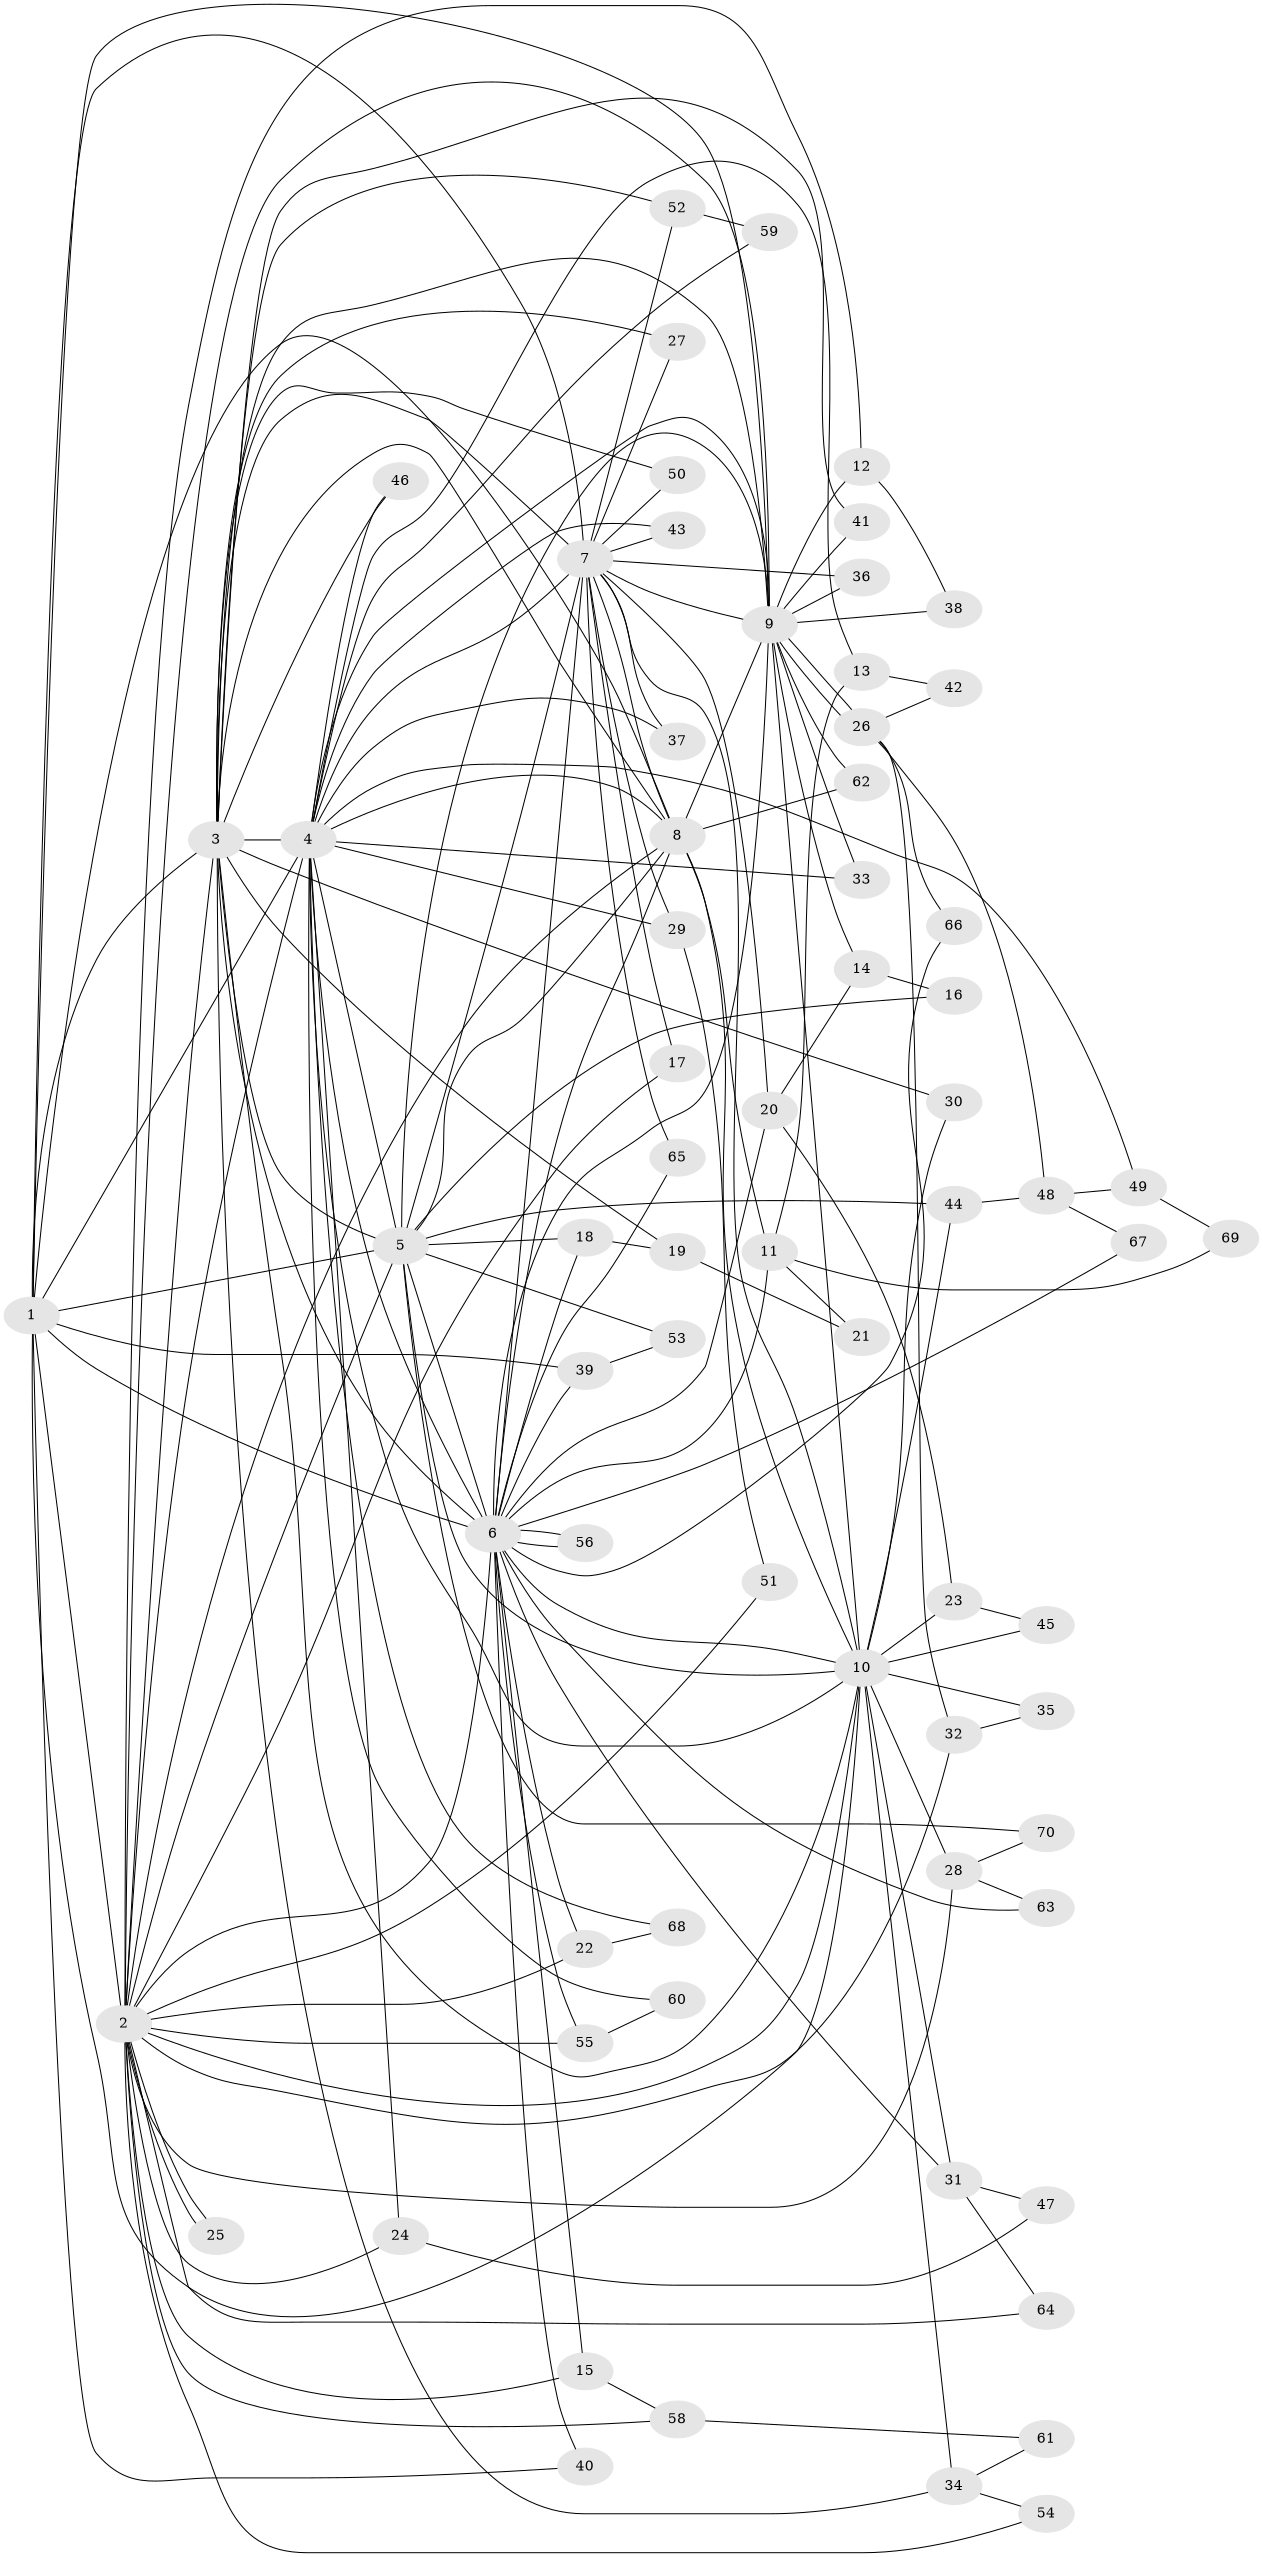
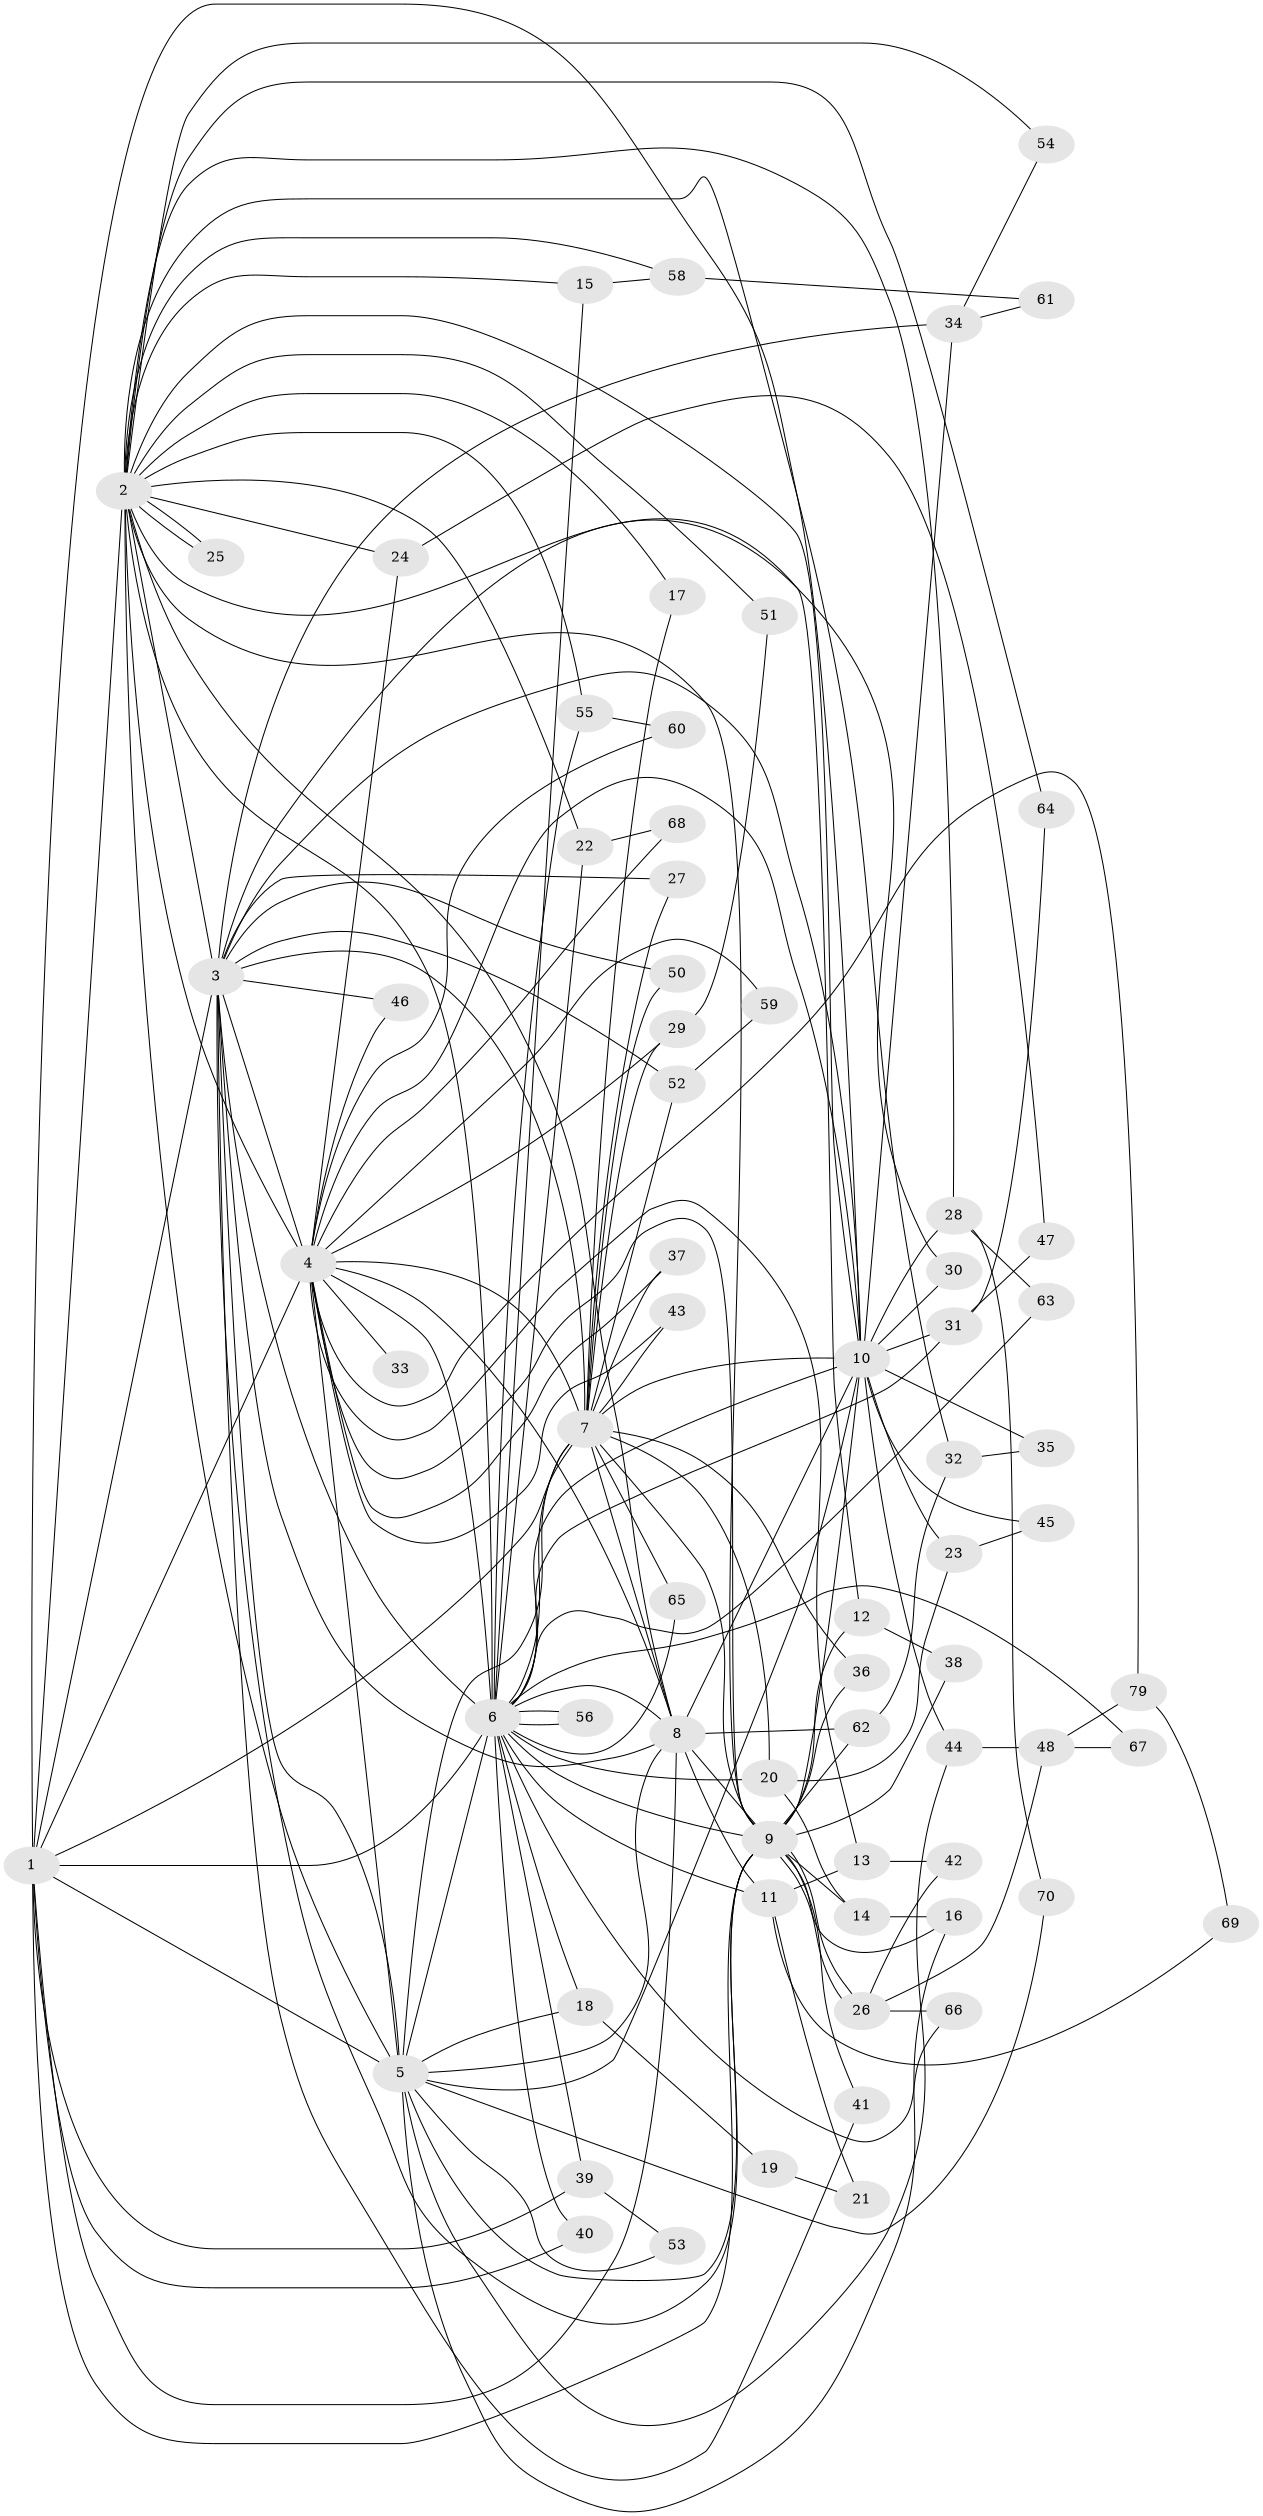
  graph {
    rankdir=LR
    node [color=gray90 style=filled]
    1
    2
    3
    4
    5
    6
    7
    8
    9
    10
    39
    40
    12
    15
    17
    22
    24
    25
    28
    32
    51
    54
    55
    58
    64
    19
    27
    30
    34
    41
    46
    50
    52
    13
    29
    33
    37
    43
-   49
+   49 [label=79]
    59
    60
    68
    16
    18
    44
    53
    70
    11
    20
    31
    56
    63
    65
    66
    67
    36
    62
    14
    26
    38
    23
    35
    45
    47
    61
    21
    42
    69
    48
    1 -- 2
    1 -- 3
    1 -- 4
    1 -- 5
    1 -- 6
    1 -- 7
    1 -- 8
    1 -- 9
    1 -- 10
    1 -- 39
    1 -- 40
    2 -- 3
    2 -- 4
    2 -- 5
    2 -- 6
    2 -- 8
    2 -- 9
    2 -- 10
    2 -- 12
    2 -- 15
    2 -- 17
    2 -- 22
    2 -- 24
    2 -- 25
    2 -- 25
    2 -- 28
    2 -- 32
    2 -- 51
    2 -- 54
    2 -- 55
    2 -- 58
    2 -- 64
    3 -- 4
    3 -- 5
    3 -- 6
    3 -- 7
    3 -- 8
    3 -- 9
    3 -- 10
-   3 -- 19
    3 -- 27
    3 -- 30
    3 -- 34
    3 -- 41
    3 -- 46
    3 -- 50
    3 -- 52
    4 -- 5
    4 -- 6
    4 -- 7
    4 -- 8
    4 -- 9
    4 -- 10
    4 -- 24
    4 -- 46
    4 -- 13
    4 -- 29
    4 -- 33
    4 -- 37
    4 -- 43
    4 -- 49
    4 -- 59
    4 -- 60
    4 -- 68
    5 -- 6
    5 -- 7
    5 -- 8
    5 -- 9
    5 -- 10
    5 -- 16
    5 -- 18
    5 -- 44
    5 -- 53
    5 -- 70
    6 -- 7
    6 -- 8
    6 -- 9
    6 -- 10
    6 -- 39
    6 -- 40
    6 -- 15
    6 -- 22
    6 -- 55
    6 -- 18
    6 -- 11
    6 -- 20
    6 -- 31
    6 -- 56
    6 -- 56
    6 -- 63
    6 -- 65
    6 -- 66
    6 -- 67
    7 -- 8
    7 -- 9
    7 -- 10
    7 -- 17
    7 -- 27
    7 -- 50
    7 -- 52
    7 -- 29
    7 -- 37
    7 -- 43
    7 -- 20
    7 -- 65
    7 -- 36
    8 -- 9
    8 -- 10
    8 -- 11
    8 -- 62
    9 -- 10
    9 -- 12
    9 -- 41
-   9 -- 33
+   9 -- 16
    9 -- 36
    9 -- 62
    9 -- 14
    9 -- 26
    9 -- 26
    9 -- 38
    10 -- 28
    10 -- 30
    10 -- 34
    10 -- 44
    10 -- 31
    10 -- 23
    10 -- 35
    10 -- 45
    39 -- 53
    12 -- 38
    15 -- 58
    22 -- 68
    24 -- 47
    28 -- 70
    28 -- 63
    32 -- 35
    55 -- 60
    58 -- 61
    19 -- 21
    34 -- 54
    34 -- 61
    52 -- 59
    13 -- 42
    29 -- 51
    49 -- 69
    18 -- 19
    44 -- 48
    11 -- 13
    11 -- 21
    11 -- 69
    20 -- 14
    20 -- 23
    31 -- 64
    31 -- 47
    14 -- 16
-   26 -- 32
+   62 -- 32
    26 -- 66
    26 -- 42
    26 -- 48
    23 -- 45
    48 -- 49
    48 -- 67
  }
